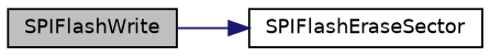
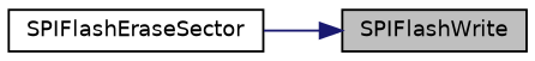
  digraph {
    rankdir=LR
    node [color=black fontname=Helvetica fontsize=10 shape=record style=filled]
    n1 [fillcolor=grey75 fontcolor=black height=0.2 label=SPIFlashWrite width=0.4]
    n2 [fillcolor=white height=0.2 label=SPIFlashEraseSector width=0.4]
-   n1 -> n2 [color=midnightblue fontname=Helvetica fontsize=10 labelfontname=Helvetica labelfontsize=10 style=solid]
+   n2 -> n1 [color=midnightblue fontname=Helvetica fontsize=10 labelfontname=Helvetica labelfontsize=10 style=solid]
  }
